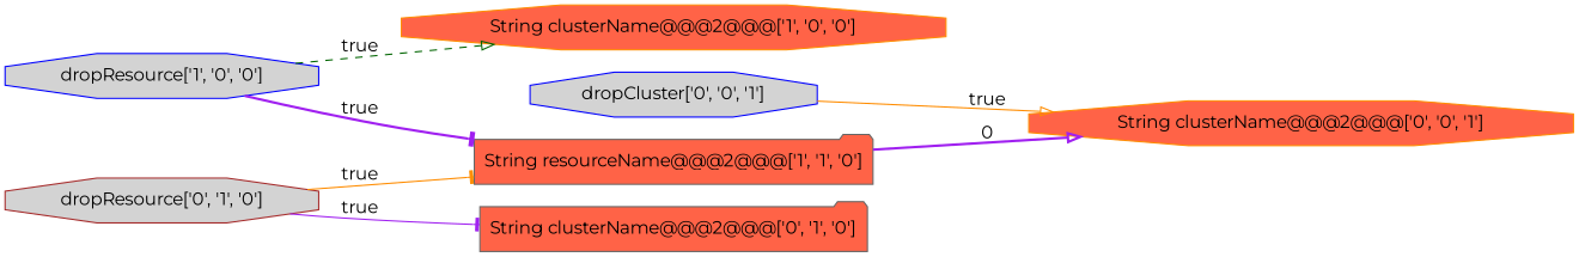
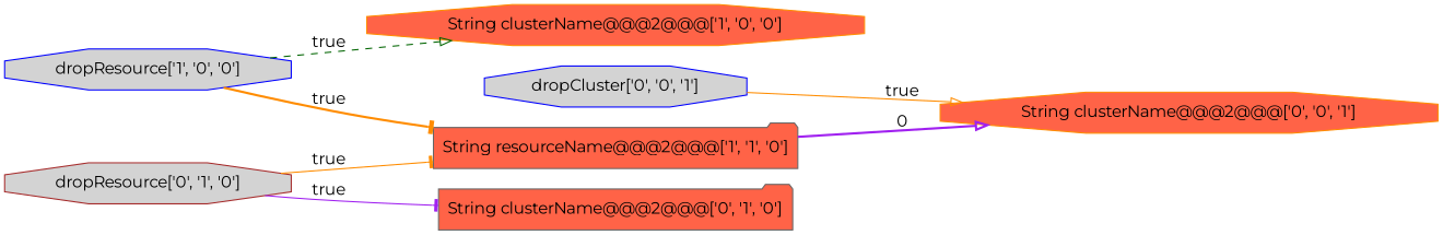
  digraph {
    fontname=Montserrat
    rankdir=LR
    node [color=gray40 fillcolor=tomato fontname=Montserrat shape=octagon style=filled]
    edge [arrowhead=onormal color=darkorange fontname=Montserrat style=solid]
    n1 [label="String resourceName@@@2@@@['1', '1', '0']" shape=folder]
    n2 [color=darkorange label="String clusterName@@@2@@@['0', '0', '1']"]
    n3 [color=blue fillcolor=lightgray label="dropResource['1', '0', '0']"]
    n4 [color=darkorange label="String clusterName@@@2@@@['1', '0', '0']"]
    n5 [color=blue fillcolor=lightgray label="dropCluster['0', '0', '1']"]
    n6 [color=brown fillcolor=lightgray label="dropResource['0', '1', '0']"]
    n7 [label="String clusterName@@@2@@@['0', '1', '0']" shape=folder]
    n1 -> n2 [color=purple label=0 style=bold]
-   n3 -> n1 [arrowhead=tee color=purple label=true style=bold]
+   n3 -> n1 [arrowhead=tee label=true style=bold]
    n3 -> n4 [color=darkgreen label=true style=dashed]
    n5 -> n2 [label=true]
    n6 -> n1 [arrowhead=tee label=true]
    n6 -> n7 [arrowhead=tee color=purple label=true]
  }
